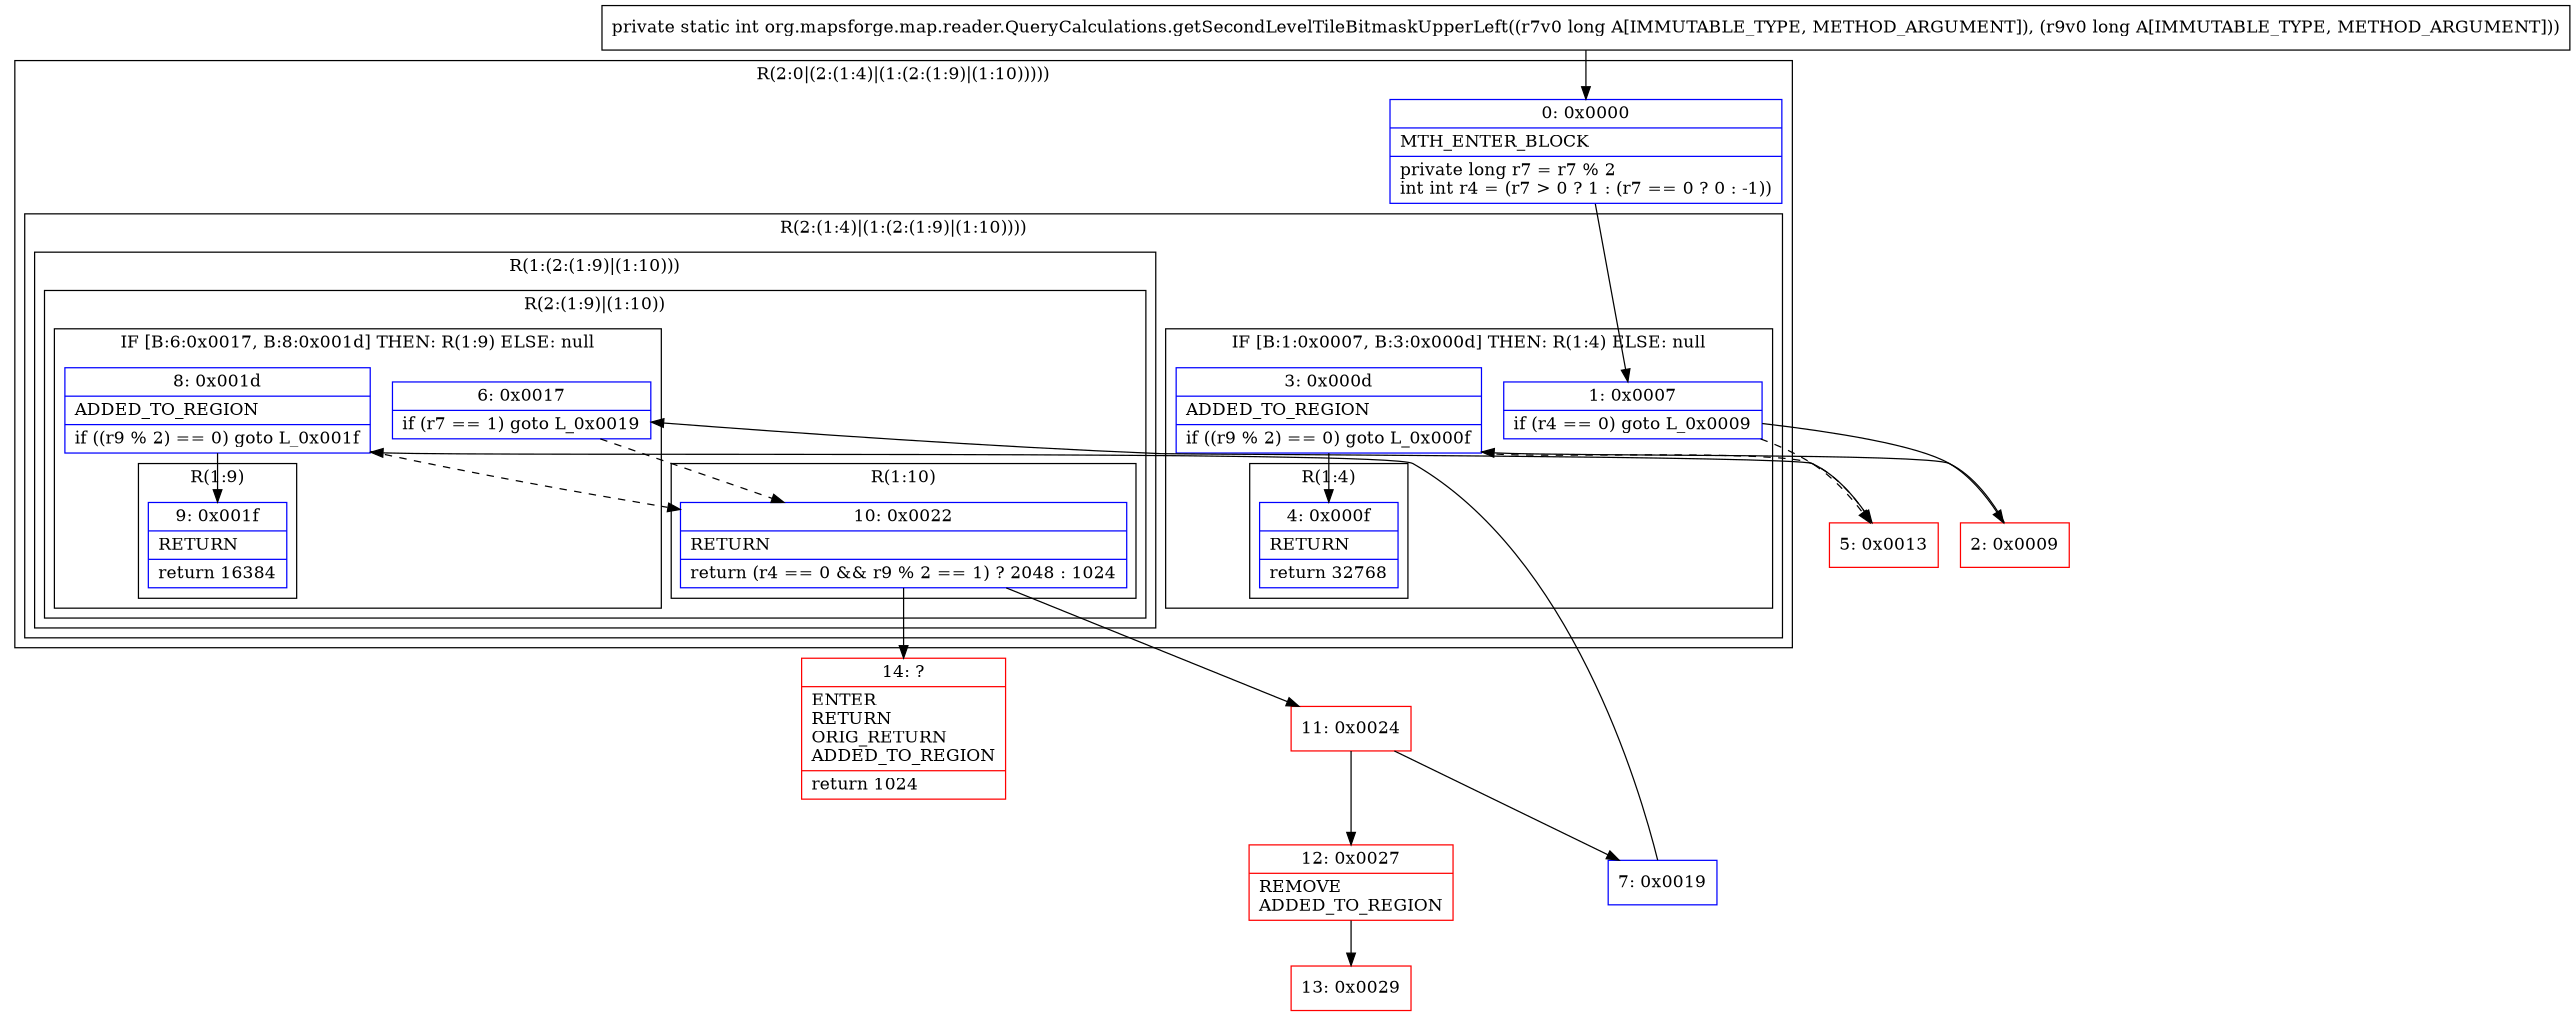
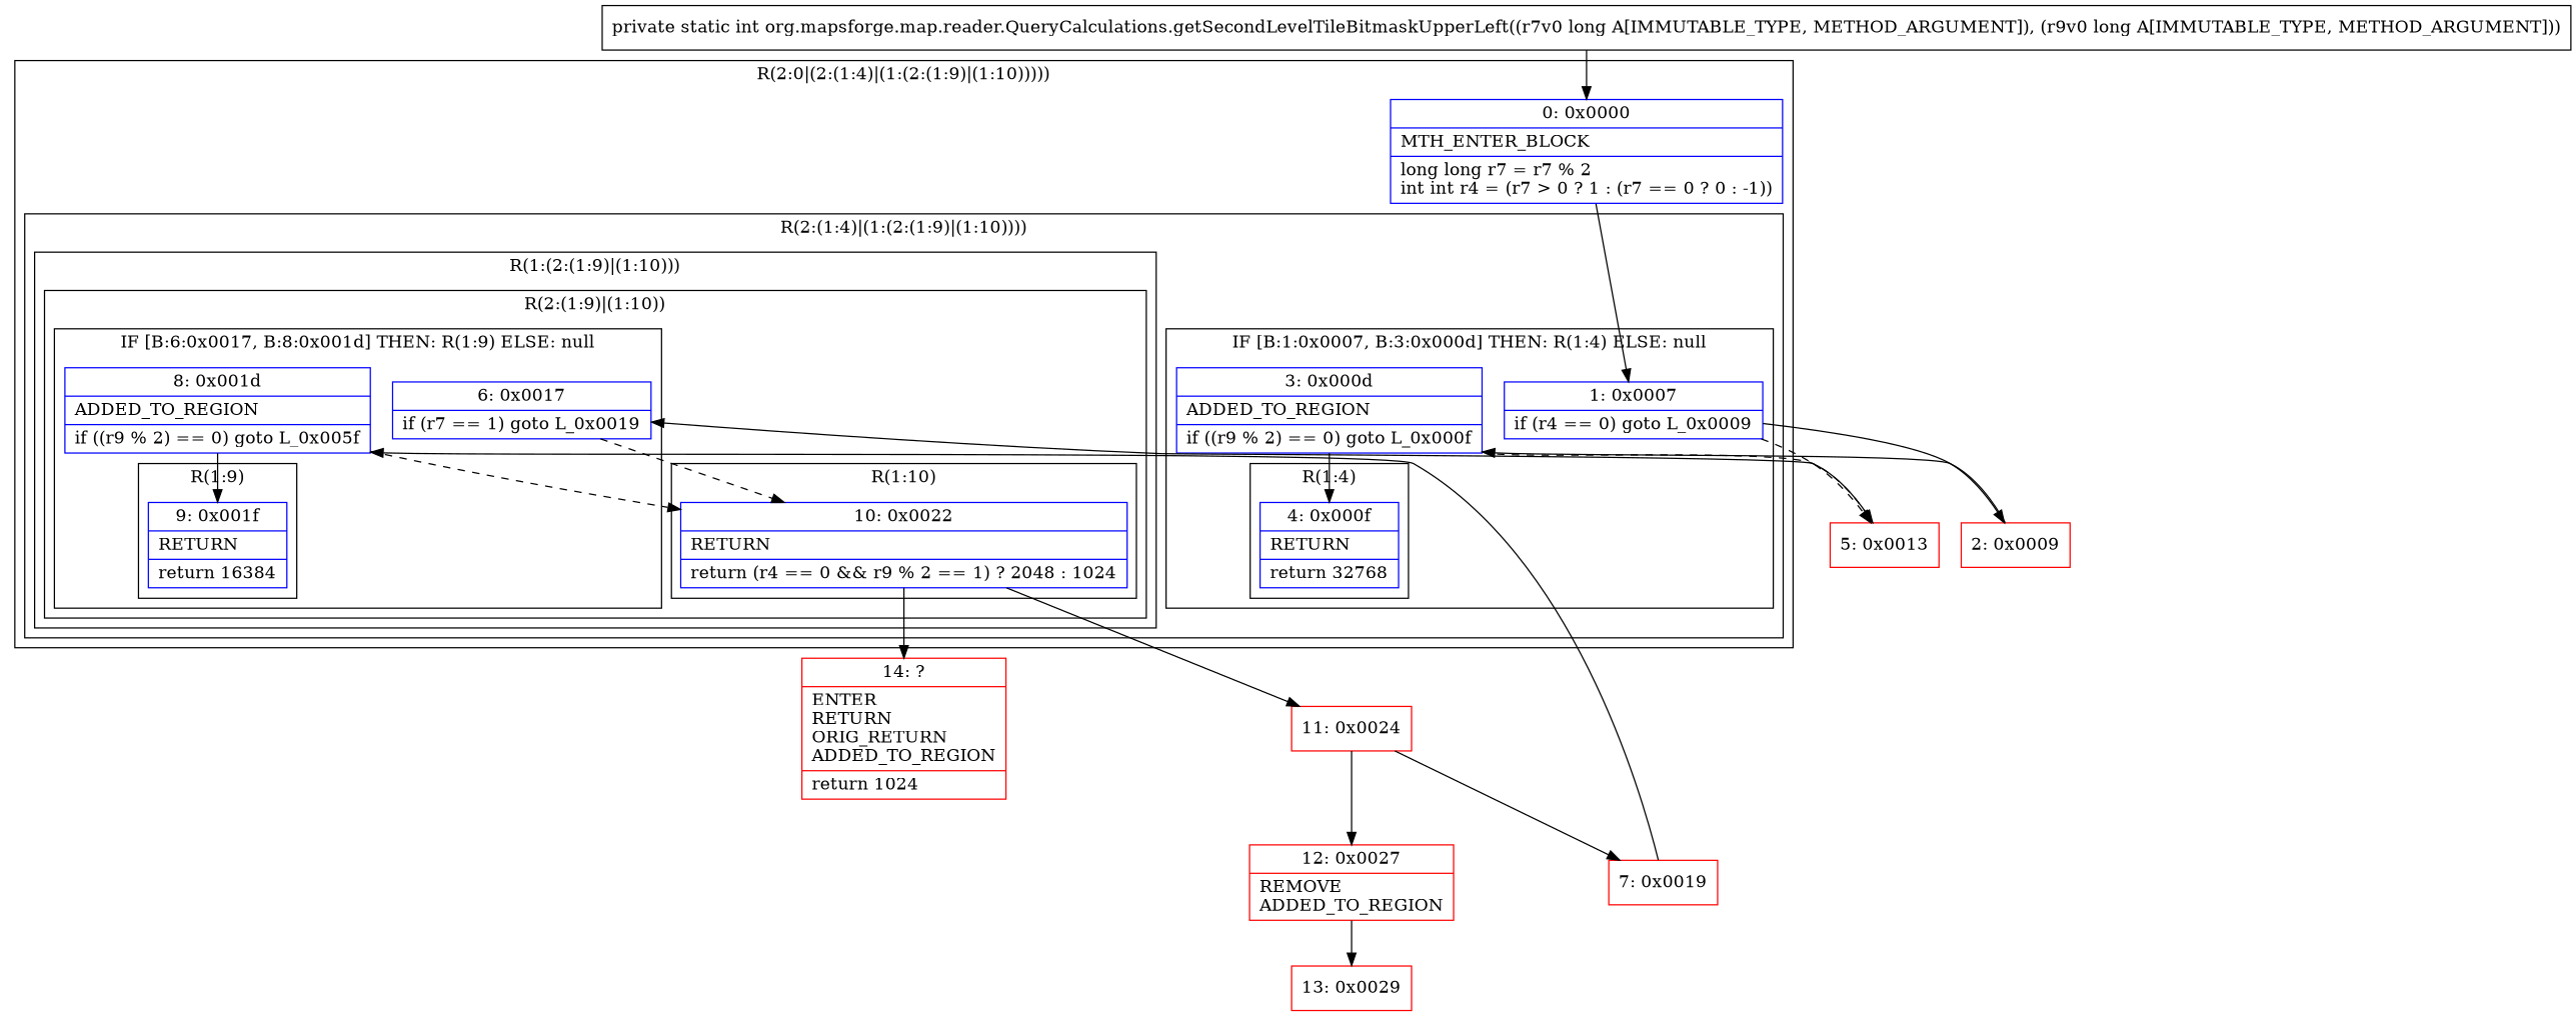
  digraph {
    node [color=blue shape=record]
    n1 [label="{4\:\ 0x000f|RETURN\l|return 32768\l}"]
    n2 [label="{1\:\ 0x0007|if (r4 == 0) goto L_0x0009\l}"]
    n3 [label="{3\:\ 0x000d|ADDED_TO_REGION\l|if ((r9 % 2) == 0) goto L_0x000f\l}"]
    n4 [label="{9\:\ 0x001f|RETURN\l|return 16384\l}"]
    n5 [label="{6\:\ 0x0017|if (r7 == 1) goto L_0x0019\l}"]
-   n6 [label="{8\:\ 0x001d|ADDED_TO_REGION\l|if ((r9 % 2) == 0) goto L_0x001f\l}"]
+   n6 [label="{8\:\ 0x001d|ADDED_TO_REGION\l|if ((r9 % 2) == 0) goto L_0x005f\l}"]
    n7 [label="{10\:\ 0x0022|RETURN\l|return (r4 == 0 && r9 % 2 == 1) ? 2048 : 1024\l}"]
-   n8 [label="{0\:\ 0x0000|MTH_ENTER_BLOCK\l|private long r7 = r7 % 2\lint int r4 = (r7 \> 0 ? 1 : (r7 == 0 ? 0 : \-1))\l}"]
+   n8 [label="{0\:\ 0x0000|MTH_ENTER_BLOCK\l|long long r7 = r7 % 2\lint int r4 = (r7 \> 0 ? 1 : (r7 == 0 ? 0 : \-1))\l}"]
    n9 [color=red label="{2\:\ 0x0009}"]
    n10 [color=red label="{5\:\ 0x0013}"]
    n11 [color=red label="{11\:\ 0x0024}"]
    n12 [color=red label="{14\:\ ?|ENTER\lRETURN\lORIG_RETURN\lADDED_TO_REGION\l|return 1024\l}"]
-   n13 [label="{7\:\ 0x0019}"]
+   n13 [color=red label="{7\:\ 0x0019}"]
    n14 [color=red label="{12\:\ 0x0027|REMOVE\lADDED_TO_REGION\l}"]
    n15 [color=red label="{13\:\ 0x0029}"]
    n16 [label="{private static int org.mapsforge.map.reader.QueryCalculations.getSecondLevelTileBitmaskUpperLeft((r7v0 long A[IMMUTABLE_TYPE, METHOD_ARGUMENT]), (r9v0 long A[IMMUTABLE_TYPE, METHOD_ARGUMENT])) }" color=""]
    subgraph cluster_1 {
      label="R(2:0|(2:(1:4)|(1:(2:(1:9)|(1:10)))))"
      n8
      subgraph cluster_2 {
        label="R(2:(1:4)|(1:(2:(1:9)|(1:10))))"
        subgraph cluster_3 {
          label="IF [B:1:0x0007, B:3:0x000d] THEN: R(1:4) ELSE: null"
          n2
          n3
          subgraph cluster_4 {
            label="R(1:4)"
            n1
          }
        }
        subgraph cluster_5 {
          label="R(1:(2:(1:9)|(1:10)))"
          subgraph cluster_6 {
            label="R(2:(1:9)|(1:10))"
            subgraph cluster_7 {
              label="IF [B:6:0x0017, B:8:0x001d] THEN: R(1:9) ELSE: null"
              n5
              n6
              subgraph cluster_8 {
                label="R(1:9)"
                n4
              }
            }
            subgraph cluster_9 {
              label="R(1:10)"
              n7
            }
          }
        }
      }
    }
    n2 -> n9
    n2 -> n10 [style=dashed]
    n3 -> n1
    n3 -> n10 [style=dashed]
    n5 -> n7 [style=dashed]
    n6 -> n4
    n6 -> n7 [style=dashed]
    n7 -> n11
    n7 -> n12
    n8 -> n2
    n9 -> n3
    n10 -> n5
    n11 -> n13
    n11 -> n14
    n13 -> n6
    n14 -> n15
    n16 -> n8
  }
